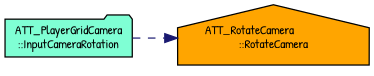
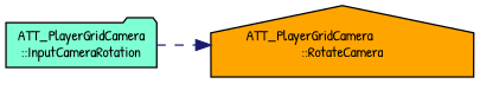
  digraph {
    rankdir=LR
    fontname="Patrick Hand"
    node [color=black fontname="Patrick Hand" fontsize=10 style=filled]
    n1 [fillcolor=aquamarine fontcolor=black height=0.2 label="ATT_PlayerGridCamera\l::InputCameraRotation" shape=folder width=0.4]
-   n2 [fillcolor=orange height=0.2 label="ATT_RotateCamera\l::RotateCamera" shape=house width=0.4]
+   n2 [fillcolor=orange height=0.2 label="ATT_PlayerGridCamera\l::RotateCamera" shape=house width=0.4]
    n1 -> n2 [color=midnightblue fontname="Patrick Hand" fontsize=10 labelfontname=Helvetica labelfontsize=10 style=dashed]
  }
